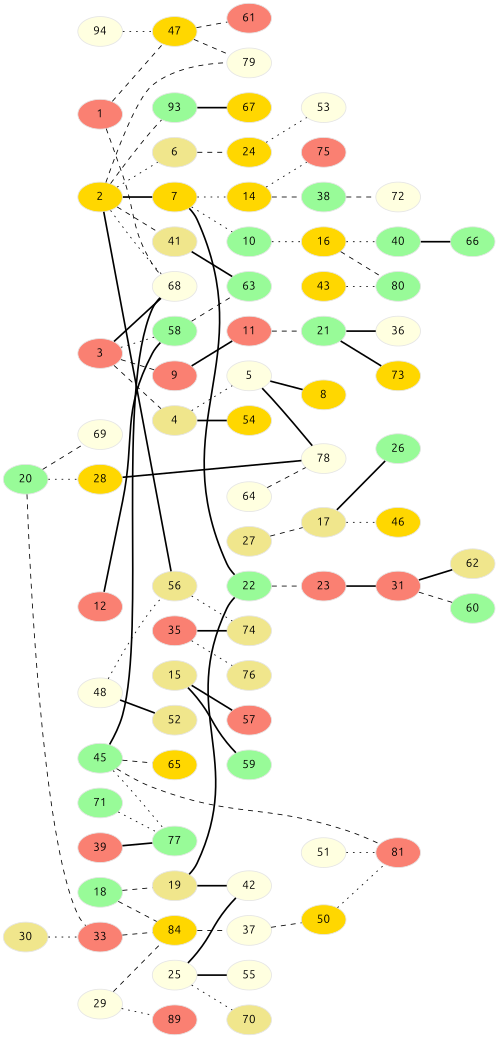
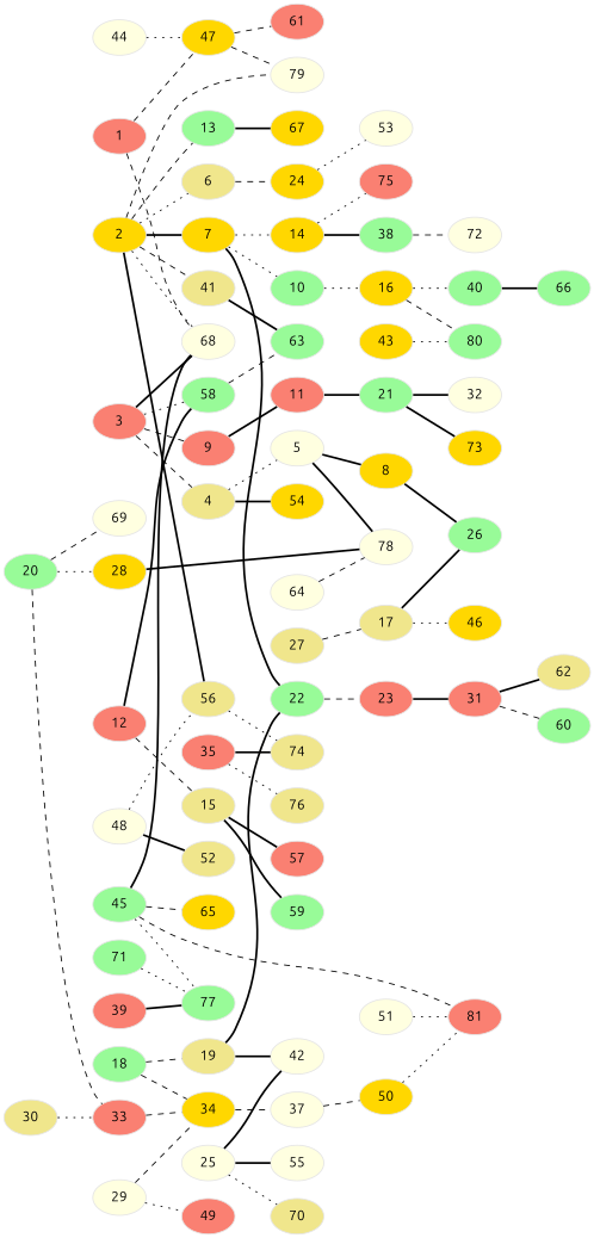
  graph {
    fontname=Ubuntu
    rankdir=LR
    node [color=gray90 fillcolor=palegreen fontname=Ubuntu style=filled]
    edge [fontname=Ubuntu style=dashed weight=1.0]
    1 [fillcolor=salmon]
    47 [fillcolor=gold]
    68 [fillcolor=lightyellow]
    79 [fillcolor=lightyellow]
    61 [fillcolor=salmon]
    2 [fillcolor=gold]
    6 [fillcolor=khaki]
    7 [fillcolor=gold]
-   13 [label=93]
+   13
    41 [fillcolor=khaki]
    56 [fillcolor=khaki]
    24 [fillcolor=gold]
    22
    10
    14 [fillcolor=gold]
    67 [fillcolor=gold]
    63
    74 [fillcolor=khaki]
    3 [fillcolor=salmon]
    4 [fillcolor=khaki]
    9 [fillcolor=salmon]
    58
    5 [fillcolor=lightyellow]
    54 [fillcolor=gold]
    11 [fillcolor=salmon]
    8 [fillcolor=gold]
    78 [fillcolor=lightyellow]
    26
    23 [fillcolor=salmon]
    53 [fillcolor=lightyellow]
    16 [fillcolor=gold]
    38
    75 [fillcolor=salmon]
    21
    40
    80
-   36 [fillcolor=lightyellow]
+   36 [fillcolor=lightyellow label=32]
    73 [fillcolor=gold]
    12 [fillcolor=salmon]
    15 [fillcolor=khaki]
    57 [fillcolor=salmon]
    59
    72 [fillcolor=lightyellow]
    66
    17 [fillcolor=khaki]
    46 [fillcolor=gold]
    19 [fillcolor=khaki]
    18
-   34 [fillcolor=gold label=84]
+   34 [fillcolor=gold]
    42 [fillcolor=lightyellow]
    37 [fillcolor=lightyellow]
    28 [fillcolor=gold]
    20
    33 [fillcolor=salmon]
    69 [fillcolor=lightyellow]
    31 [fillcolor=salmon]
    60
    62 [fillcolor=khaki]
    25 [fillcolor=lightyellow]
    55 [fillcolor=lightyellow]
    70 [fillcolor=khaki]
    27 [fillcolor=khaki]
    29 [fillcolor=lightyellow]
-   49 [fillcolor=salmon label=89]
+   49 [fillcolor=salmon]
    30 [fillcolor=khaki]
    50 [fillcolor=gold]
    35 [fillcolor=salmon]
    76 [fillcolor=khaki]
    81 [fillcolor=salmon]
    39 [fillcolor=salmon]
    77
    43 [fillcolor=gold]
-   44 [fillcolor=lightyellow label=94]
+   44 [fillcolor=lightyellow]
    45
    65 [fillcolor=gold]
    48 [fillcolor=lightyellow]
    52 [fillcolor=khaki]
    51 [fillcolor=lightyellow]
    64 [fillcolor=lightyellow]
    71
    1 -- 47
    1 -- 68
    47 -- 79
    47 -- 61
    2 -- 68 [style=dotted]
    2 -- 79
    2 -- 6 [style=dotted]
    2 -- 7 [style=bold]
    2 -- 13
    2 -- 41
    2 -- 56 [style=bold]
    6 -- 24
    7 -- 22 [style=bold]
    7 -- 10 [style=dotted]
    7 -- 14 [style=dotted]
    13 -- 67 [style=bold]
    41 -- 63 [style=bold]
    56 -- 74 [style=dotted]
    24 -- 53 [style=dotted]
    22 -- 23
    10 -- 16 [style=dotted]
-   14 -- 38
+   14 -- 38 [style=bold]
    14 -- 75 [style=dotted]
    3 -- 68 [style=bold]
    3 -- 4
    3 -- 9
    3 -- 58 [style=dotted]
    4 -- 5 [style=dotted]
    4 -- 54 [style=bold]
    9 -- 11 [style=bold]
    58 -- 63
    5 -- 8 [style=bold]
    5 -- 78 [style=bold]
-   11 -- 21
+   11 -- 21 [style=bold]
+   8 -- 26 [style=bold]
    23 -- 31 [style=bold]
    16 -- 40 [style=dotted]
    16 -- 80
    38 -- 72
    21 -- 36 [style=bold]
    21 -- 73 [style=bold]
    40 -- 66 [style=bold]
    12 -- 58 [style=bold]
+   12 -- 15
    15 -- 57 [style=bold]
    15 -- 59 [style=bold]
    17 -- 26 [style=bold]
    17 -- 46 [style=dotted]
    19 -- 22 [style=bold]
    19 -- 42 [style=bold]
    18 -- 19
    18 -- 34
    34 -- 37
    37 -- 50
    28 -- 78 [style=bold]
    20 -- 28 [style=dotted]
    20 -- 33
    20 -- 69
    33 -- 34
    31 -- 60
    31 -- 62 [style=bold]
    25 -- 42 [style=bold]
    25 -- 55 [style=bold]
    25 -- 70 [style=dotted]
    27 -- 17
    29 -- 34
    29 -- 49 [style=dotted]
    30 -- 33 [style=dotted]
    50 -- 81 [style=dotted]
    35 -- 74 [style=bold]
    35 -- 76 [style=dotted]
    39 -- 77 [style=bold]
    43 -- 80 [style=dotted]
    44 -- 47 [style=dotted]
    45 -- 68 [style=bold]
    45 -- 81
    45 -- 77 [style=dotted]
    45 -- 65
    48 -- 56 [style=dotted]
    48 -- 52 [style=bold]
    51 -- 81 [style=dotted]
    64 -- 78
    71 -- 77 [style=dotted]
  }
